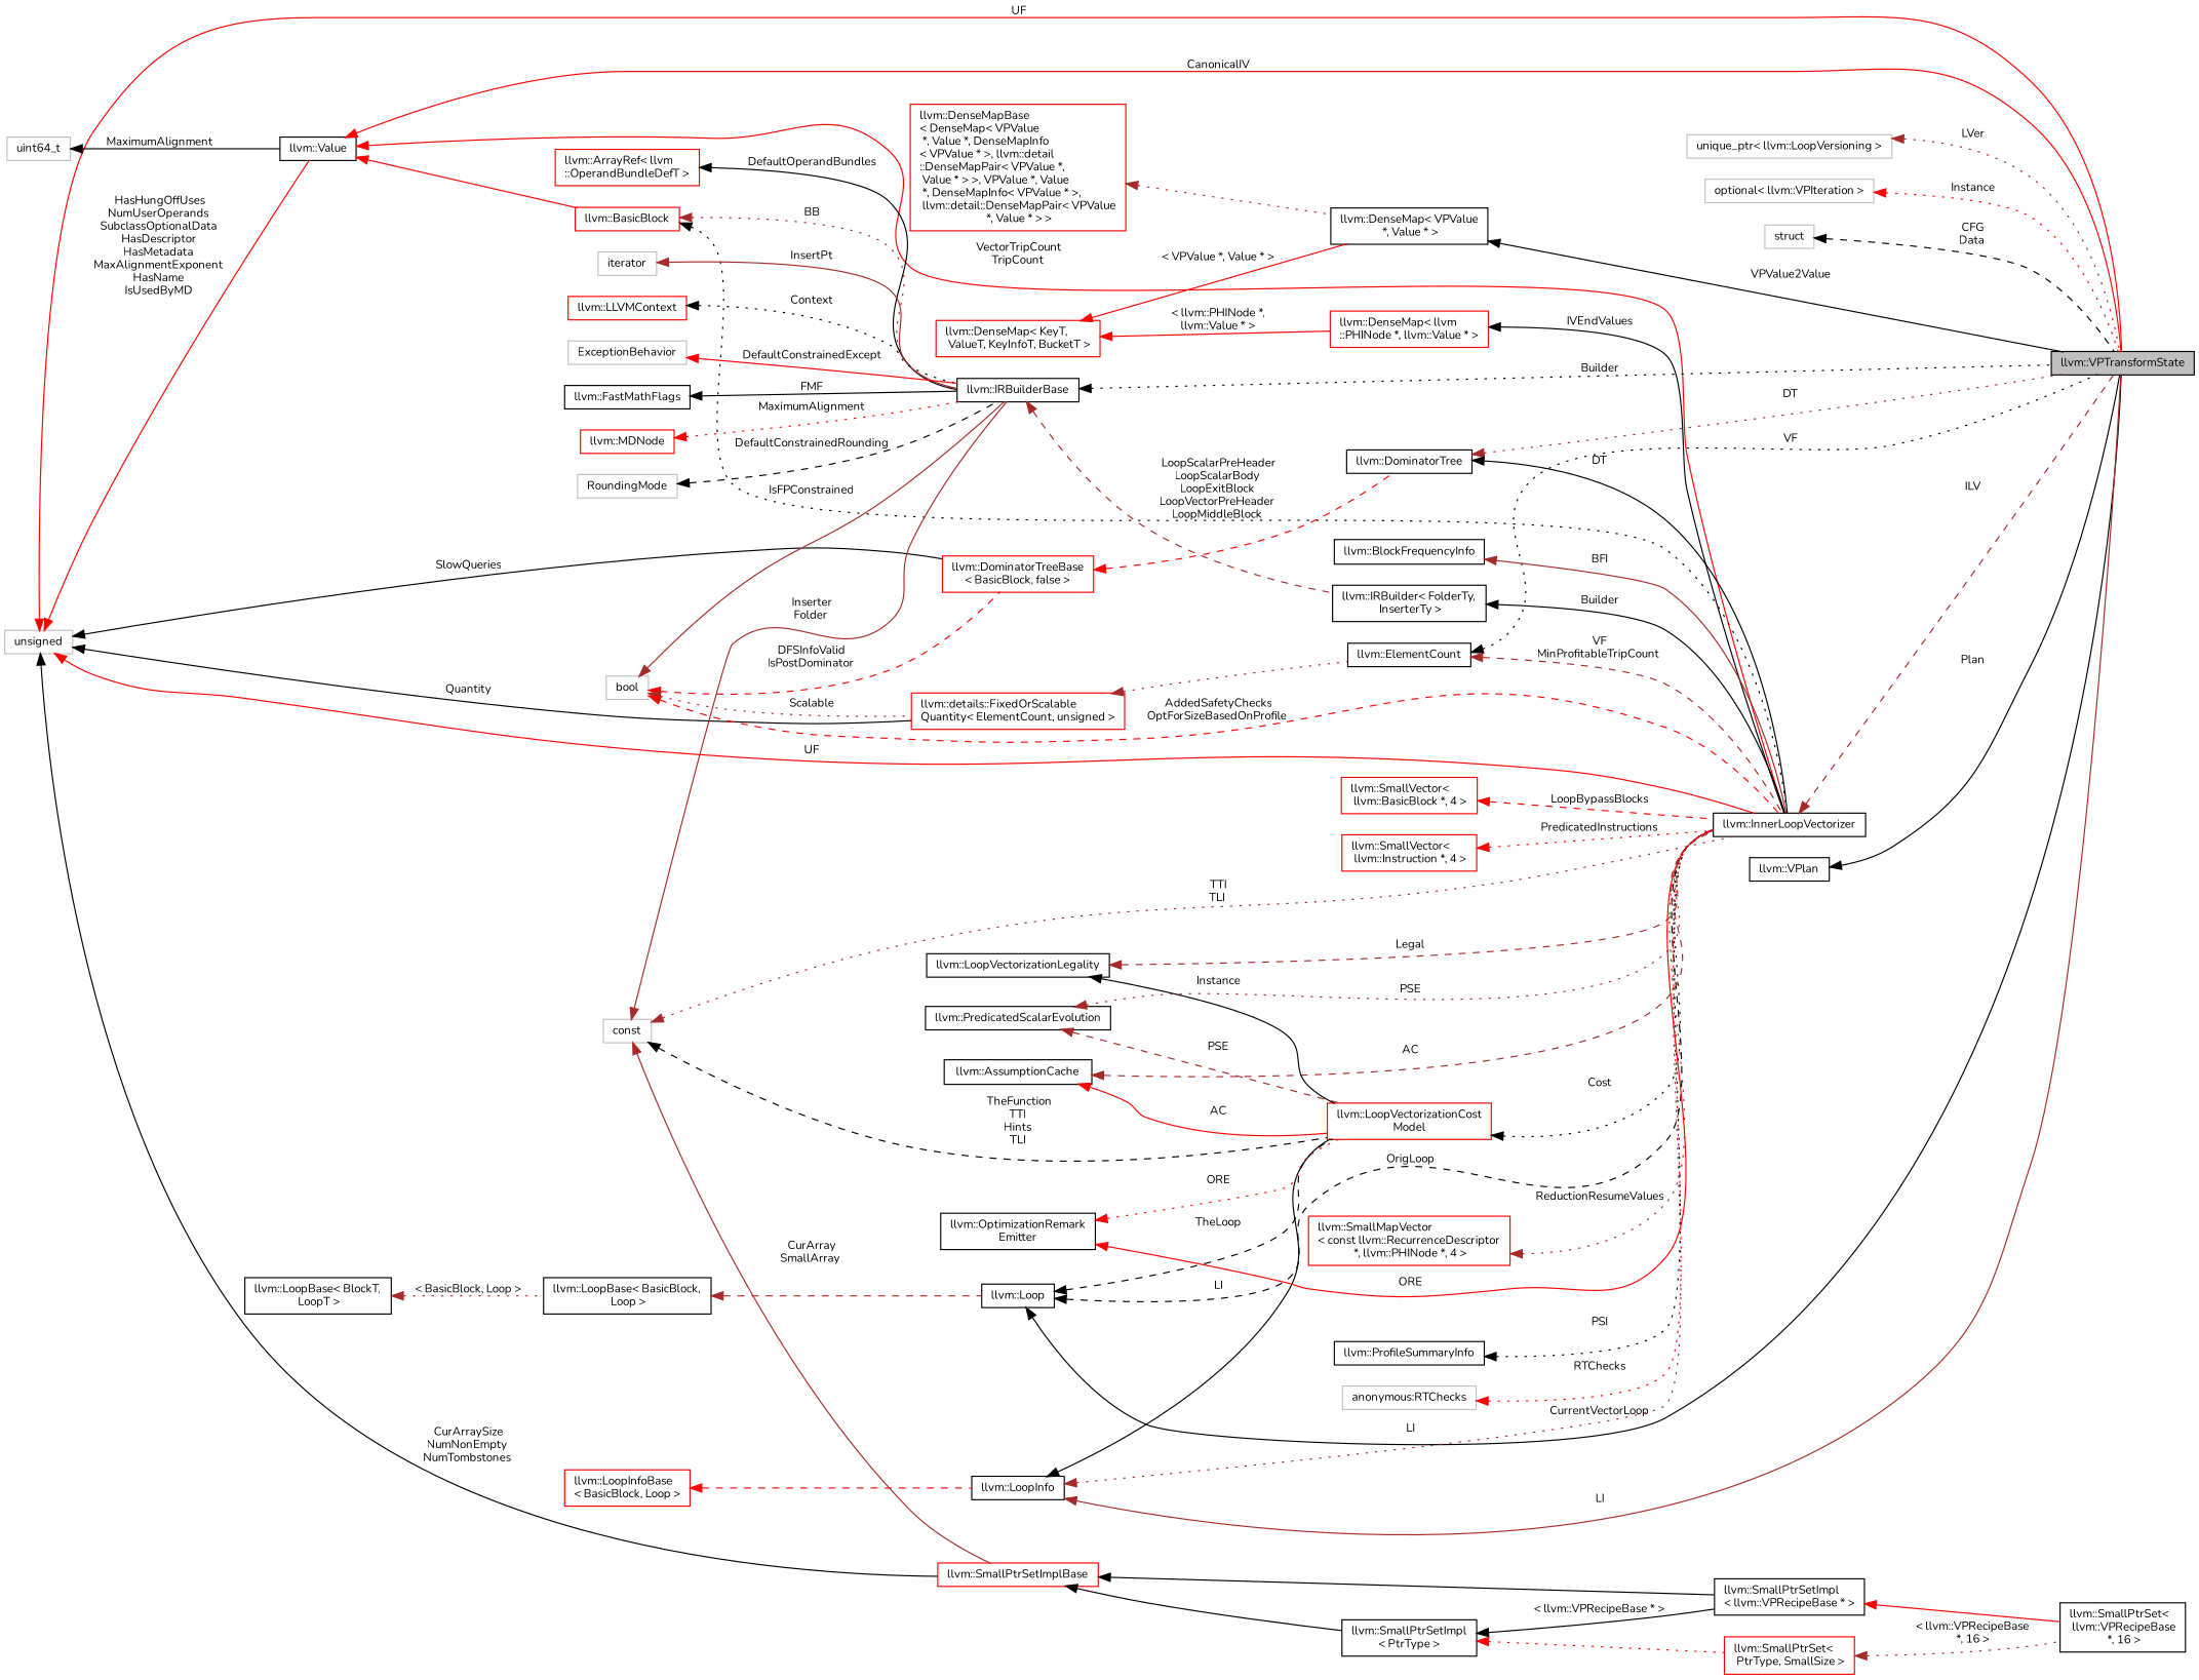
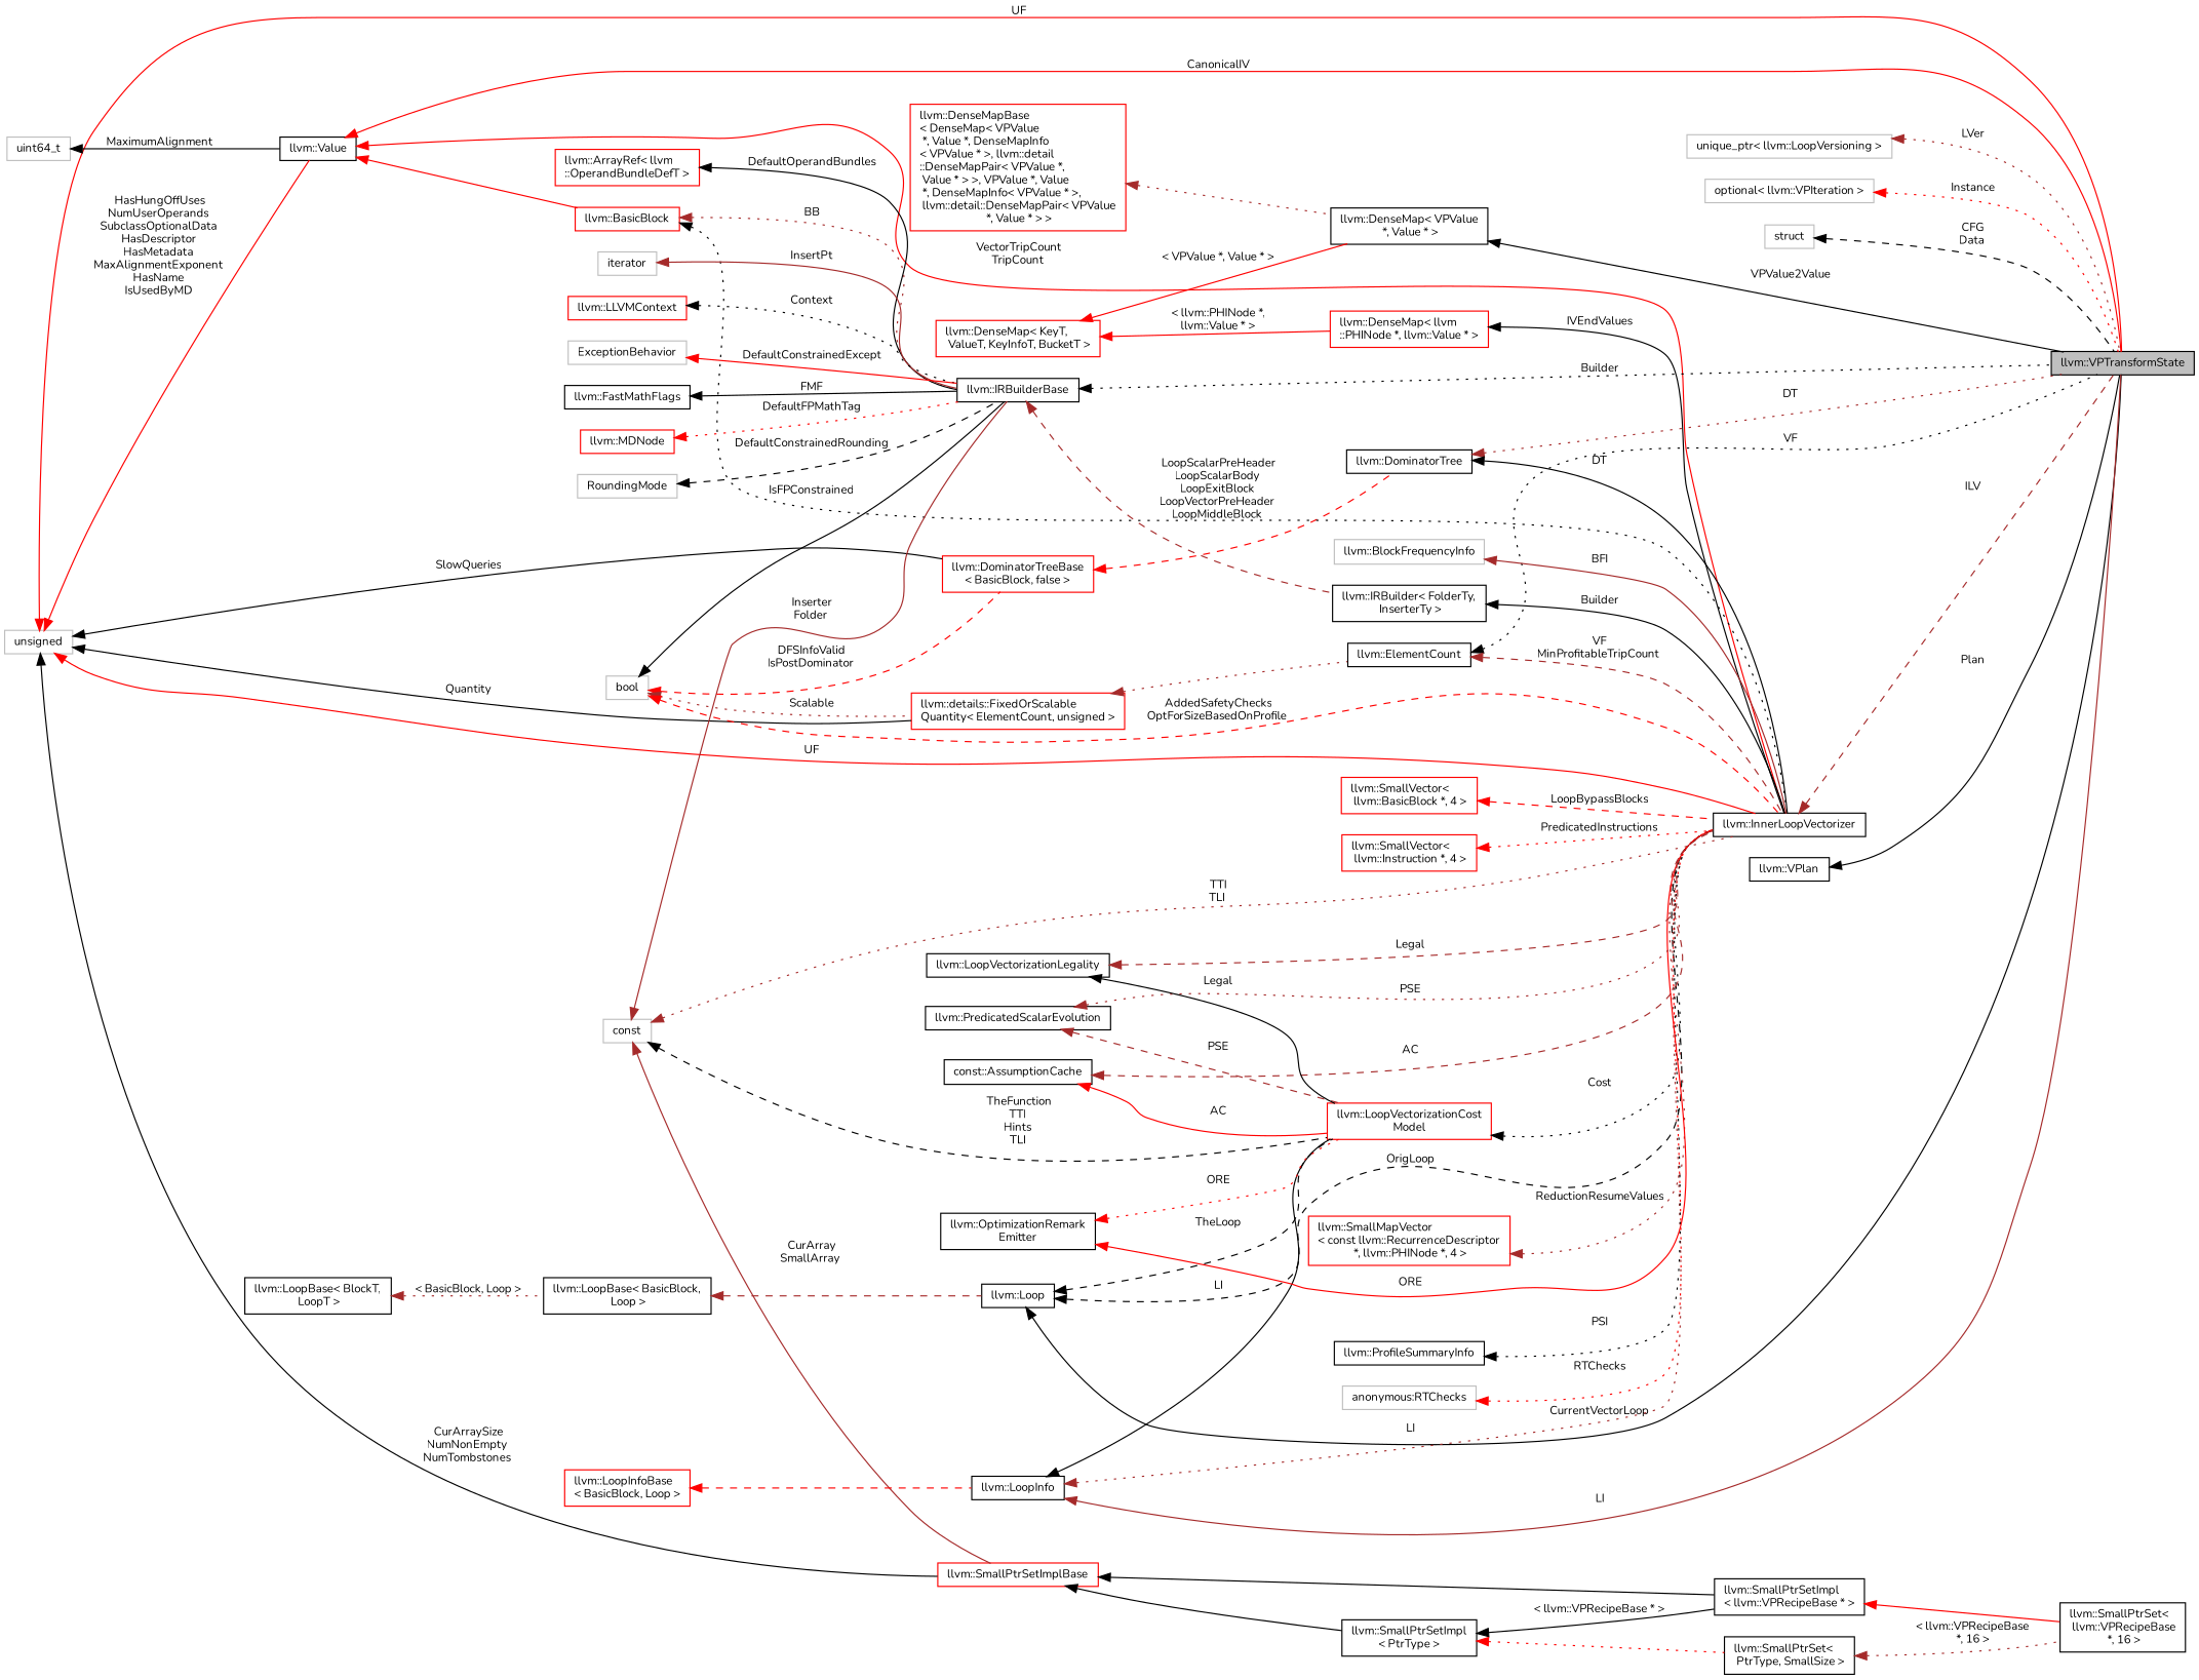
  digraph {
    fontname=Nunito
    rankdir=LR
    node [color=black fontname=Nunito fontsize=10 shape=record]
    edge [color=black dir=back fontname=Nunito fontsize=10 labelfontname=Helvetica labelfontsize=10 style=solid]
    n1 [fillcolor=grey75 fontcolor=black height=0.2 label="llvm::VPTransformState" style=filled width=0.4]
    n2 [color=grey75 height=0.2 label="unique_ptr\< llvm::LoopVersioning \>" width=0.4]
    n3 [color=grey75 height=0.2 label="optional\< llvm::VPIteration \>" width=0.4]
    n4 [color=grey75 height=0.2 label=struct width=0.4]
    n5 [height=0.2 label="llvm::SmallPtrSet\<\l llvm::VPRecipeBase\l *, 16 \>" width=0.4]
    n6 [height=0.2 label="llvm::SmallPtrSetImpl\l\< llvm::VPRecipeBase * \>" width=0.4]
    n7 [color=red height=0.2 label="llvm::SmallPtrSetImplBase" width=0.4]
    n8 [height=0.2 label="llvm::SmallPtrSetImpl\l\< PtrType \>" width=0.4]
-   n9 [color=red height=0.2 label="llvm::SmallPtrSet\<\l PtrType, SmallSize \>" width=0.4]
+   n9 [height=0.2 label="llvm::SmallPtrSet\<\l PtrType, SmallSize \>" width=0.4]
    n10 [color=grey75 height=0.2 label=unsigned width=0.4]
    n11 [height=0.2 label="llvm::Value" width=0.4]
    n12 [color=red height=0.2 label="llvm::DominatorTreeBase\l\< BasicBlock, false \>" width=0.4]
    n13 [color=red height=0.2 label="llvm::details::FixedOrScalable\lQuantity\< ElementCount, unsigned \>" width=0.4]
    n14 [height=0.2 label="llvm::InnerLoopVectorizer" width=0.4]
    n15 [color=red height=0.2 label="llvm::BasicBlock" width=0.4]
    n16 [height=0.2 label="llvm::DominatorTree" width=0.4]
    n17 [height=0.2 label="llvm::ElementCount" width=0.4]
    n18 [color=grey75 height=0.2 label=const width=0.4]
    n19 [height=0.2 label="llvm::IRBuilderBase" width=0.4]
    n20 [color=red height=0.2 label="llvm::LoopVectorizationCost\lModel" width=0.4]
    n21 [height=0.2 label="llvm::IRBuilder\< FolderTy,\l InserterTy \>" width=0.4]
    n22 [color=grey75 height=0.2 label=uint64_t width=0.4]
    n23 [height=0.2 label="llvm::Loop" width=0.4]
    n24 [height=0.2 label="llvm::LoopBase\< BasicBlock,\l Loop \>" width=0.4]
    n25 [height=0.2 label="llvm::LoopBase\< BlockT,\l LoopT \>" width=0.4]
    n26 [color=grey75 height=0.2 label=bool width=0.4]
    n27 [color=grey75 height=0.2 label=RoundingMode width=0.4]
    n28 [color=red height=0.2 label="llvm::ArrayRef\< llvm\l::OperandBundleDefT \>" width=0.4]
    n29 [color=grey75 height=0.2 label=iterator width=0.4]
    n30 [color=red height=0.2 label="llvm::LLVMContext" width=0.4]
    n31 [color=grey75 height=0.2 label=ExceptionBehavior width=0.4]
    n32 [height=0.2 label="llvm::FastMathFlags" width=0.4]
    n33 [color=red height=0.2 label="llvm::MDNode" width=0.4]
    n34 [height=0.2 label="llvm::VPlan" width=0.4]
    n35 [height=0.2 label="llvm::LoopInfo" width=0.4]
    n36 [color=red height=0.2 label="llvm::LoopInfoBase\l\< BasicBlock, Loop \>" width=0.4]
    n37 [color=red height=0.2 label="llvm::SmallMapVector\l\< const llvm::RecurrenceDescriptor\l *, llvm::PHINode *, 4 \>" width=0.4]
-   n38 [height=0.2 label="llvm::AssumptionCache" width=0.4]
+   n38 [height=0.2 label="const::AssumptionCache" width=0.4]
    n39 [height=0.2 label="llvm::ProfileSummaryInfo" width=0.4]
    n40 [color=grey75 height=0.2 label="anonymous:RTChecks" width=0.4]
    n41 [color=red height=0.2 label="llvm::DenseMap\< llvm\l::PHINode *, llvm::Value * \>" width=0.4]
    n42 [color=red height=0.2 label="llvm::DenseMap\< KeyT,\l ValueT, KeyInfoT, BucketT \>" width=0.4]
    n43 [height=0.2 label="llvm::DenseMap\< VPValue\l *, Value * \>" width=0.4]
-   n44 [height=0.2 label="llvm::BlockFrequencyInfo" width=0.4]
+   n44 [color=grey75 height=0.2 label="llvm::BlockFrequencyInfo" width=0.4]
    n45 [height=0.2 label="llvm::OptimizationRemark\lEmitter" width=0.4]
    n46 [height=0.2 label="llvm::PredicatedScalarEvolution" width=0.4]
    n47 [height=0.2 label="llvm::LoopVectorizationLegality" width=0.4]
    n48 [color=red height=0.2 label="llvm::SmallVector\<\l llvm::BasicBlock *, 4 \>" width=0.4]
    n49 [color=red height=0.2 label="llvm::SmallVector\<\l llvm::Instruction *, 4 \>" width=0.4]
    n50 [color=red height=0.2 label="llvm::DenseMapBase\l\< DenseMap\< VPValue\l *, Value *, DenseMapInfo\l\< VPValue * \>, llvm::detail\l::DenseMapPair\< VPValue *,\l Value * \> \>, VPValue *, Value\l *, DenseMapInfo\< VPValue * \>,\l llvm::detail::DenseMapPair\< VPValue\l *, Value * \> \>" width=0.4]
    n2 -> n1 [color=brown label=" LVer" style=dotted]
    n3 -> n1 [color=red label=" Instance" style=dotted]
    n4 -> n1 [label=" CFG\nData" style=dashed]
    n6 -> n5 [color=red]
    n7 -> n6
    n7 -> n8
    n8 -> n6 [label=" \< llvm::VPRecipeBase * \>"]
    n8 -> n9 [color=red style=dotted]
    n9 -> n5 [color=brown label=" \< llvm::VPRecipeBase\l *, 16 \>" style=dotted]
    n10 -> n1 [color=red label=" UF"]
    n10 -> n7 [label=" CurArraySize\nNumNonEmpty\nNumTombstones"]
    n10 -> n11 [color=red label=" HasHungOffUses\nNumUserOperands\nSubclassOptionalData\nHasDescriptor\nHasMetadata\nMaxAlignmentExponent\nHasName\nIsUsedByMD"]
    n10 -> n12 [label=" SlowQueries"]
    n10 -> n13 [label=" Quantity"]
    n10 -> n14 [color=red label=" UF"]
    n11 -> n1 [color=red label=" CanonicalIV"]
    n11 -> n14 [color=red label=" VectorTripCount\nTripCount"]
    n11 -> n15 [color=red]
    n12 -> n16 [color=red style=dashed]
    n13 -> n17 [color=brown style=dotted]
    n14 -> n1 [color=brown label=" ILV" style=dashed]
    n15 -> n14 [label=" LoopScalarPreHeader\nLoopScalarBody\nLoopExitBlock\nLoopVectorPreHeader\nLoopMiddleBlock" style=dotted]
    n15 -> n19 [color=brown label=" BB" style=dotted]
    n16 -> n1 [color=brown label=" DT" style=dotted]
    n16 -> n14 [label=" DT"]
    n17 -> n1 [label=" VF" style=dotted]
    n17 -> n14 [color=brown label=" VF\nMinProfitableTripCount" style=dashed]
    n18 -> n7 [color=brown label=" CurArray\nSmallArray"]
    n18 -> n14 [color=brown label=" TTI\nTLI" style=dotted]
    n18 -> n19 [color=brown label=" Inserter\nFolder"]
    n18 -> n20 [label=" TheFunction\nTTI\nHints\nTLI" style=dashed]
    n19 -> n1 [label=" Builder" style=dotted]
    n19 -> n21 [color=brown style=dashed]
    n20 -> n14 [label=" Cost" style=dotted]
    n21 -> n14 [label=" Builder"]
    n22 -> n11 [label=" MaximumAlignment"]
    n23 -> n1 [label=" CurrentVectorLoop"]
    n23 -> n14 [label=" OrigLoop" style=dashed]
    n23 -> n20 [label=" TheLoop" style=dashed]
    n24 -> n23 [color=brown style=dashed]
    n25 -> n24 [color=brown label=" \< BasicBlock, Loop \>" style=dotted]
    n26 -> n12 [color=red label=" DFSInfoValid\nIsPostDominator" style=dashed]
    n26 -> n13 [color=brown label=" Scalable" style=dotted]
    n26 -> n14 [color=red label=" AddedSafetyChecks\nOptForSizeBasedOnProfile" style=dashed]
-   n26 -> n19 [color=brown label=" IsFPConstrained"]
+   n26 -> n19 [label=" IsFPConstrained"]
    n27 -> n19 [label=" DefaultConstrainedRounding" style=dashed]
    n28 -> n19 [label=" DefaultOperandBundles"]
    n29 -> n19 [color=brown label=" InsertPt"]
    n30 -> n19 [label=" Context" style=dotted]
    n31 -> n19 [color=red label=" DefaultConstrainedExcept"]
    n32 -> n19 [label=" FMF"]
-   n33 -> n19 [color=red label=" MaximumAlignment" style=dotted]
+   n33 -> n19 [color=red label=" DefaultFPMathTag" style=dotted]
    n34 -> n1 [label=" Plan"]
    n35 -> n1 [color=brown label=" LI"]
    n35 -> n14 [color=brown label=" LI" style=dotted]
    n35 -> n20 [label=" LI"]
    n36 -> n35 [color=red style=dashed]
    n37 -> n14 [color=brown label=" ReductionResumeValues" style=dotted]
    n38 -> n14 [color=brown label=" AC" style=dashed]
    n38 -> n20 [color=red label=" AC"]
    n39 -> n14 [label=" PSI" style=dotted]
    n40 -> n14 [color=red label=" RTChecks" style=dotted]
    n41 -> n14 [label=" IVEndValues"]
    n42 -> n41 [color=red label=" \< llvm::PHINode *,\l llvm::Value * \>"]
    n42 -> n43 [color=red label=" \< VPValue *, Value * \>"]
    n43 -> n1 [label=" VPValue2Value"]
    n44 -> n14 [color=brown label=" BFI"]
    n45 -> n14 [color=red label=" ORE"]
    n45 -> n20 [color=red label=" ORE" style=dotted]
    n46 -> n14 [color=brown label=" PSE" style=dotted]
    n46 -> n20 [color=brown label=" PSE" style=dashed]
    n47 -> n14 [color=brown label=" Legal" style=dashed]
-   n47 -> n20 [label=" Instance"]
+   n47 -> n20 [label=" Legal"]
    n48 -> n14 [color=red label=" LoopBypassBlocks" style=dashed]
    n49 -> n14 [color=red label=" PredicatedInstructions" style=dotted]
    n50 -> n43 [color=brown style=dotted]
  }
